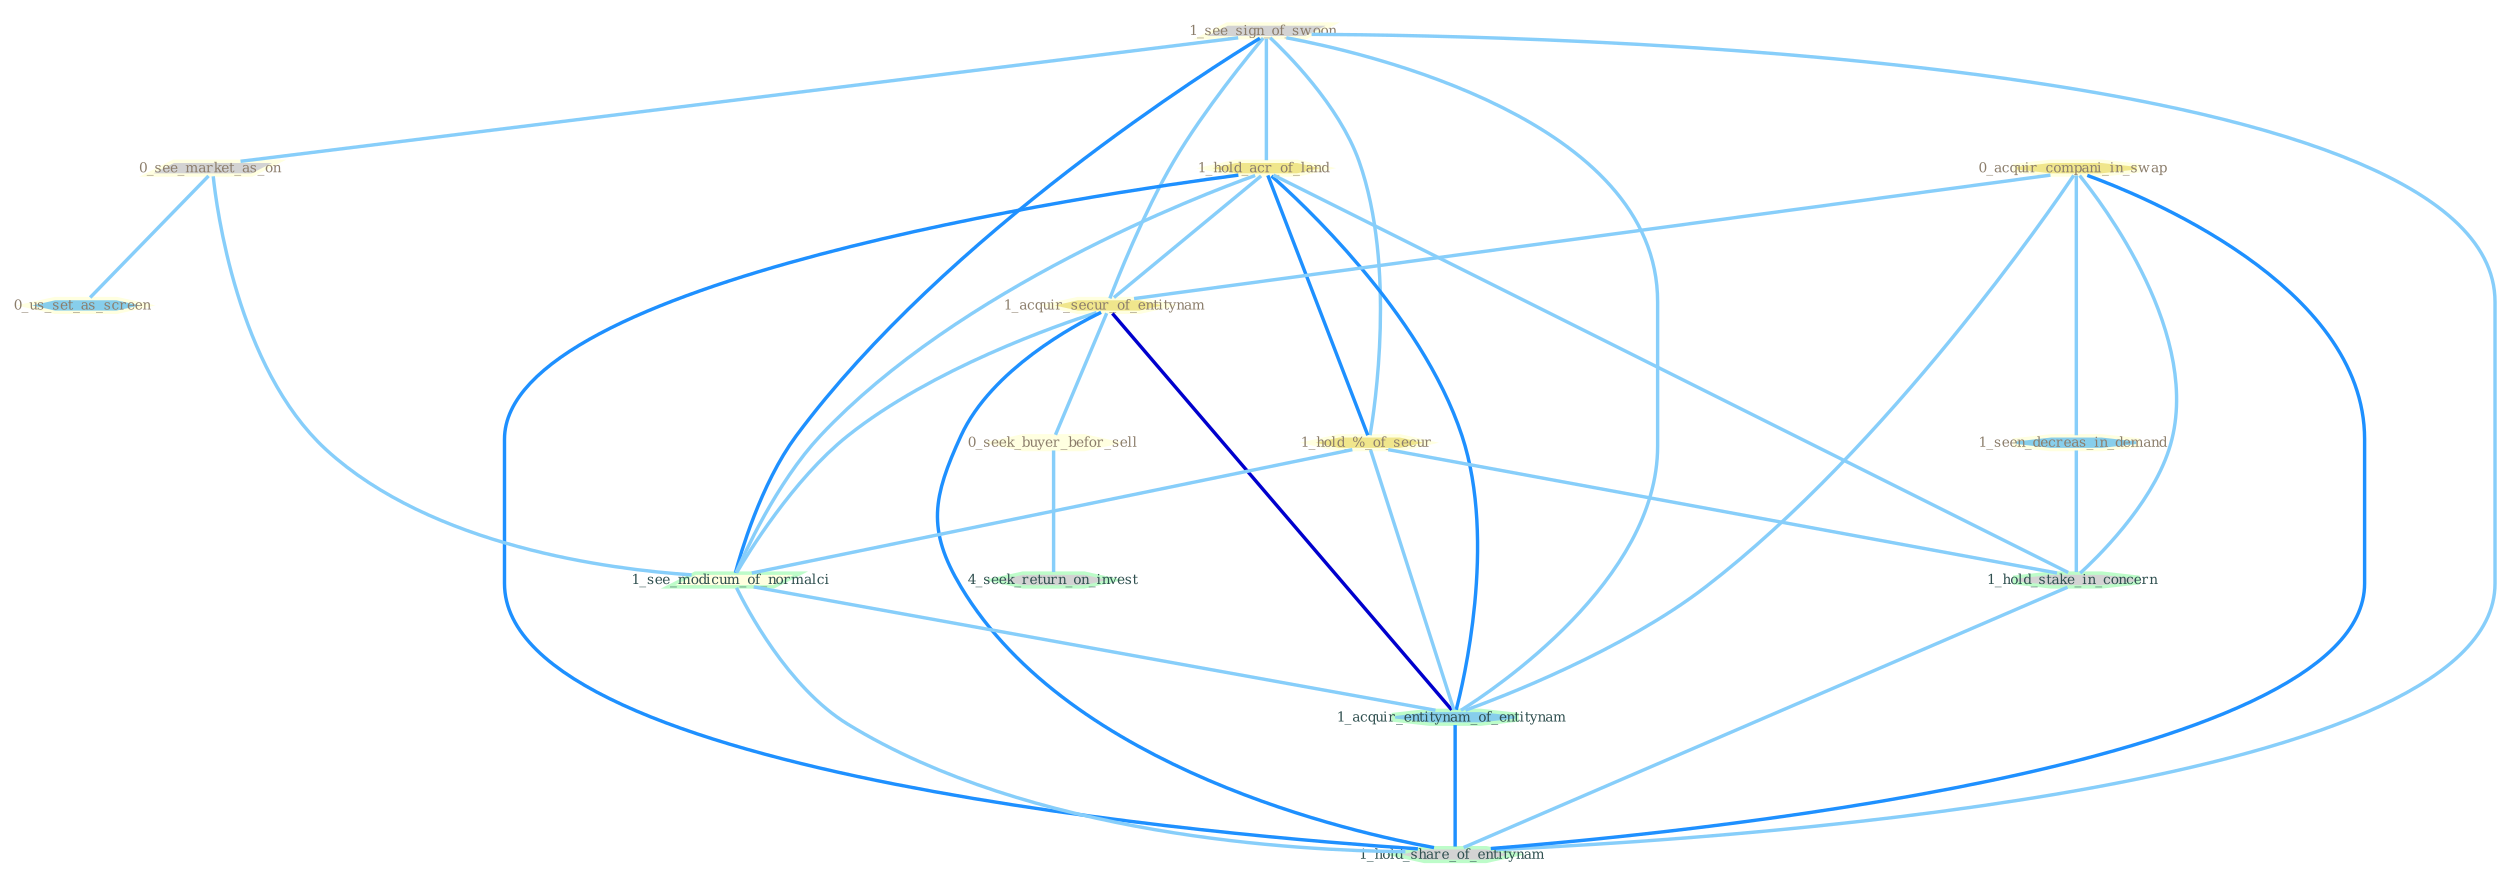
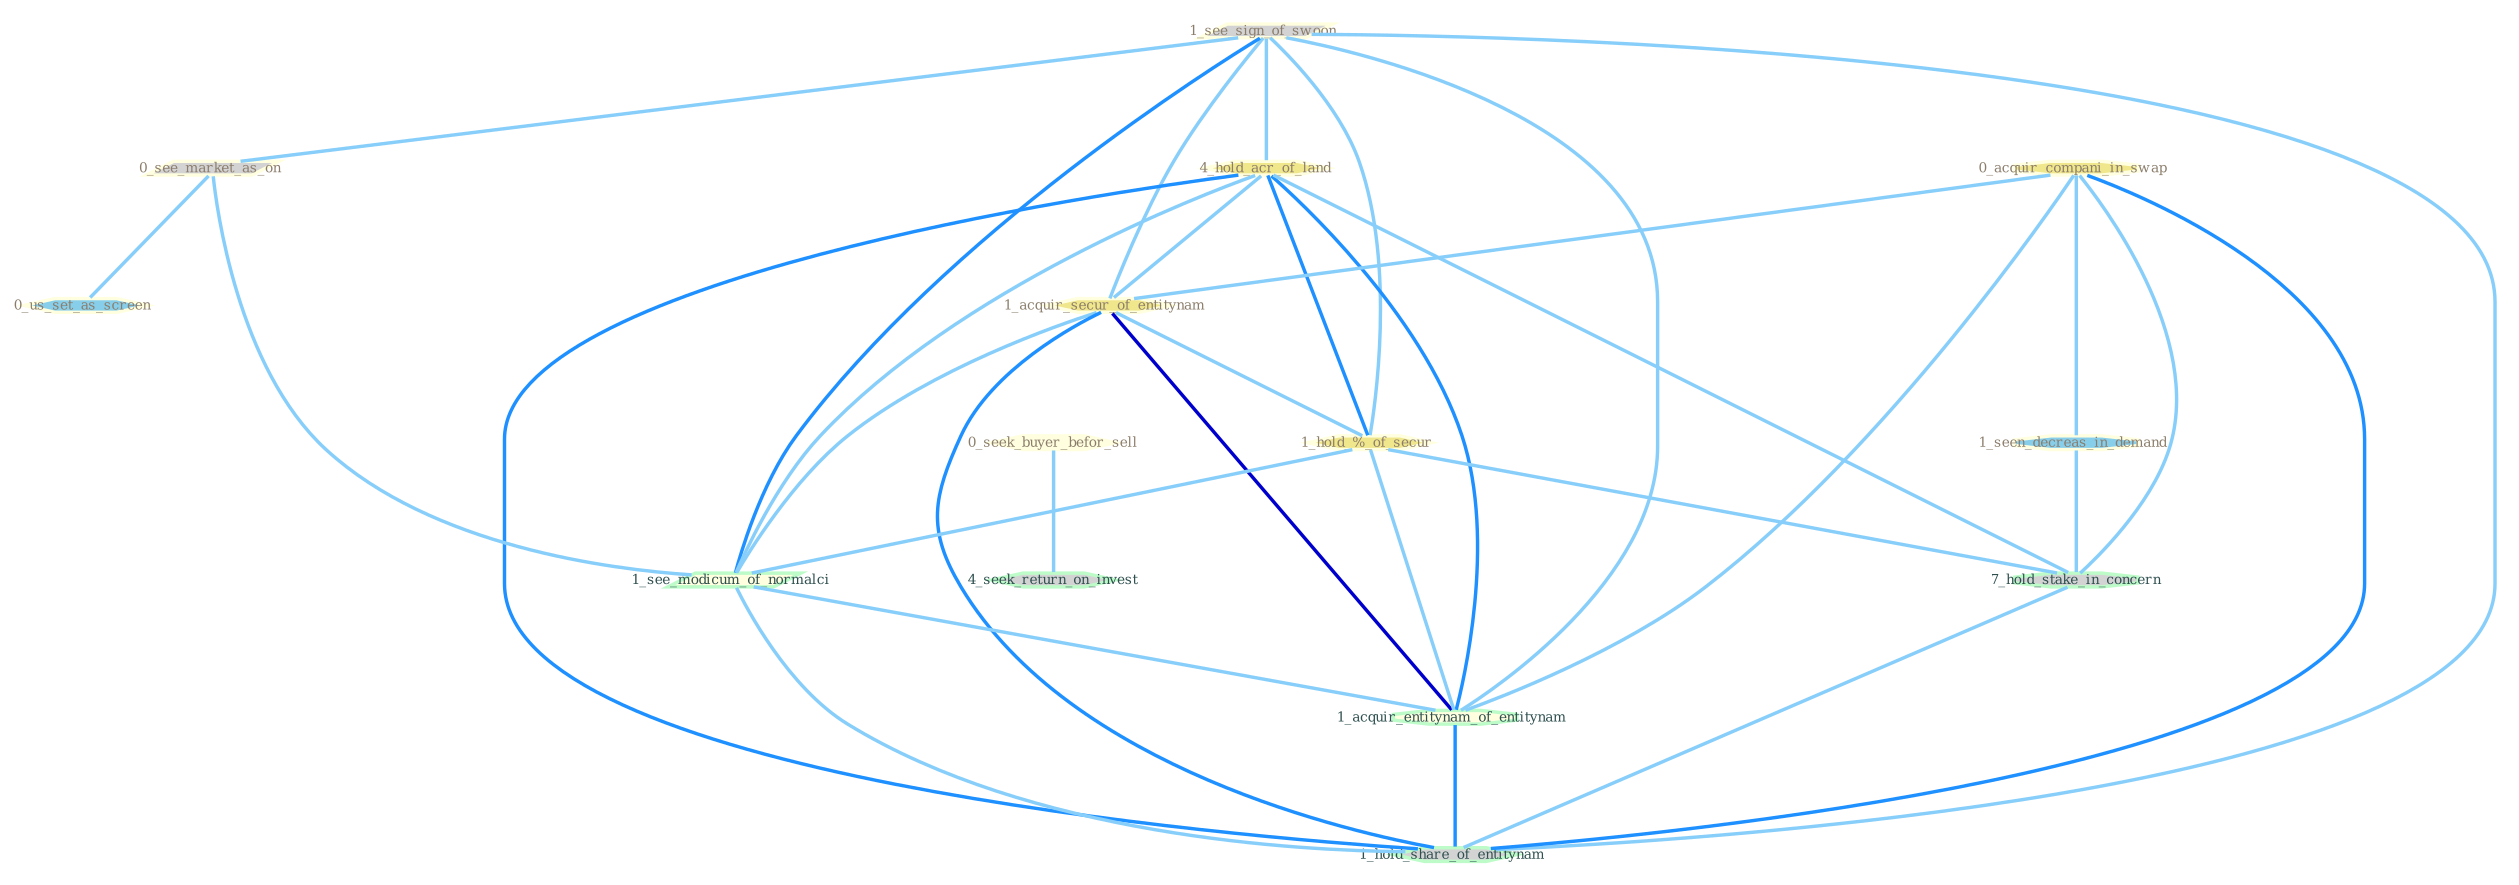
  graph {
    node [color="#ffffe0" fillcolor=lightgrey fixedsize=true fontcolor="#8b7d6b" fontsize=4 shape=hexagon style=filled]
    edge [color="#87cefa" w=1]
    "1_see_sign_of_swoon " [height=.06 shape=parallelogram width=.5]
-   "1_hold_acr_of_land " [fillcolor=khaki height=.06 width=.5]
+   "1_hold_acr_of_land " [fillcolor=khaki height=.06 width=.5 label="4_hold_acr_of_land"]
    "0_acquir_compani_in_swap " [fillcolor=khaki height=.06 shape=octagon width=.5]
    "1_acquir_secur_of_entitynam " [fillcolor=khaki height=.06 width=.5]
    n5 [fillcolor=lightyellow height=.06 label="0_seek_buyer_befor_sell" width=.5]
    "0_see_market_as_on " [height=.06 shape=parallelogram width=.5]
    "1_hold_%_of_secur " [fillcolor=khaki height=.06 width=.5]
    "0_us_set_as_screen " [fillcolor=skyblue height=.06 width=.5]
    "1_seen_decreas_in_demand " [fillcolor=skyblue height=.06 shape=octagon width=.5]
    "1_see_modicum_of_normalci " [color="#BDFCC9" fillcolor=lightyellow fontcolor="#2f4f4f" height=.06 shape=parallelogram width=.5]
-   "1_acquir_entitynam_of_entitynam " [color="#BDFCC9" fillcolor=skyblue fontcolor="#2f4f4f" height=.06 shape=octagon width=.5]
+   "1_acquir_entitynam_of_entitynam " [color="#BDFCC9" fillcolor=lightyellow fontcolor="#2f4f4f" height=.06 shape=octagon width=.5]
    "1_hold_share_of_entitynam " [color="#BDFCC9" fontcolor="#2f4f4f" height=.06 width=.5]
-   "1_hold_stake_in_concern " [color="#BDFCC9" fontcolor="#2f4f4f" height=.06 shape=octagon width=.5]
+   "1_hold_stake_in_concern " [color="#BDFCC9" fontcolor="#2f4f4f" height=.06 shape=octagon width=.5 label="7_hold_stake_in_concern"]
    n14 [color="#BDFCC9" fontcolor="#2f4f4f" height=.06 label="4_seek_return_on_invest" width=.5]
    subgraph sub_1 {
      "1_see_sign_of_swoon "
      "1_hold_acr_of_land "
      "0_acquir_compani_in_swap "
      "1_acquir_secur_of_entitynam "
      n5
      "0_see_market_as_on "
      "1_hold_%_of_secur "
      "0_us_set_as_screen "
      "1_seen_decreas_in_demand "
    }
    subgraph sub_2 {
    }
    "1_see_sign_of_swoon " -- "1_hold_acr_of_land "
    "1_see_sign_of_swoon " -- "1_acquir_secur_of_entitynam "
    "1_see_sign_of_swoon " -- "0_see_market_as_on "
    "1_see_sign_of_swoon " -- "1_hold_%_of_secur "
    "1_see_sign_of_swoon " -- "1_see_modicum_of_normalci " [color="#1e90ff" w=2]
    "1_see_sign_of_swoon " -- "1_acquir_entitynam_of_entitynam "
    "1_see_sign_of_swoon " -- "1_hold_share_of_entitynam "
    "1_hold_acr_of_land " -- "1_acquir_secur_of_entitynam "
    "1_hold_acr_of_land " -- "1_hold_%_of_secur " [color="#1e90ff" w=2]
    "1_hold_acr_of_land " -- "1_see_modicum_of_normalci "
    "1_hold_acr_of_land " -- "1_acquir_entitynam_of_entitynam " [color="#1e90ff"]
    "1_hold_acr_of_land " -- "1_hold_share_of_entitynam " [color="#1e90ff" w=2]
    "1_hold_acr_of_land " -- "1_hold_stake_in_concern "
    "0_acquir_compani_in_swap " -- "1_acquir_secur_of_entitynam "
    "0_acquir_compani_in_swap " -- "1_seen_decreas_in_demand "
    "0_acquir_compani_in_swap " -- "1_acquir_entitynam_of_entitynam "
    "0_acquir_compani_in_swap " -- "1_hold_share_of_entitynam " [color="#1e90ff" w=2]
    "0_acquir_compani_in_swap " -- "1_hold_stake_in_concern "
-   "1_acquir_secur_of_entitynam " -- n5
+   "1_acquir_secur_of_entitynam " -- "1_hold_%_of_secur "
    "1_acquir_secur_of_entitynam " -- "1_see_modicum_of_normalci "
    "1_acquir_secur_of_entitynam " -- "1_acquir_entitynam_of_entitynam " [color="#0000cd" w=3]
    "1_acquir_secur_of_entitynam " -- "1_hold_share_of_entitynam " [color="#1e90ff" w=2]
    n5 -- n14
    "0_see_market_as_on " -- "0_us_set_as_screen "
    "0_see_market_as_on " -- "1_see_modicum_of_normalci "
    "1_hold_%_of_secur " -- "1_see_modicum_of_normalci "
    "1_hold_%_of_secur " -- "1_acquir_entitynam_of_entitynam "
    "1_hold_%_of_secur " -- "1_hold_stake_in_concern "
    "1_seen_decreas_in_demand " -- "1_hold_stake_in_concern "
    "1_see_modicum_of_normalci " -- "1_acquir_entitynam_of_entitynam "
    "1_see_modicum_of_normalci " -- "1_hold_share_of_entitynam "
    "1_acquir_entitynam_of_entitynam " -- "1_hold_share_of_entitynam " [color="#1e90ff" w=2]
    "1_hold_stake_in_concern " -- "1_hold_share_of_entitynam "
  }
